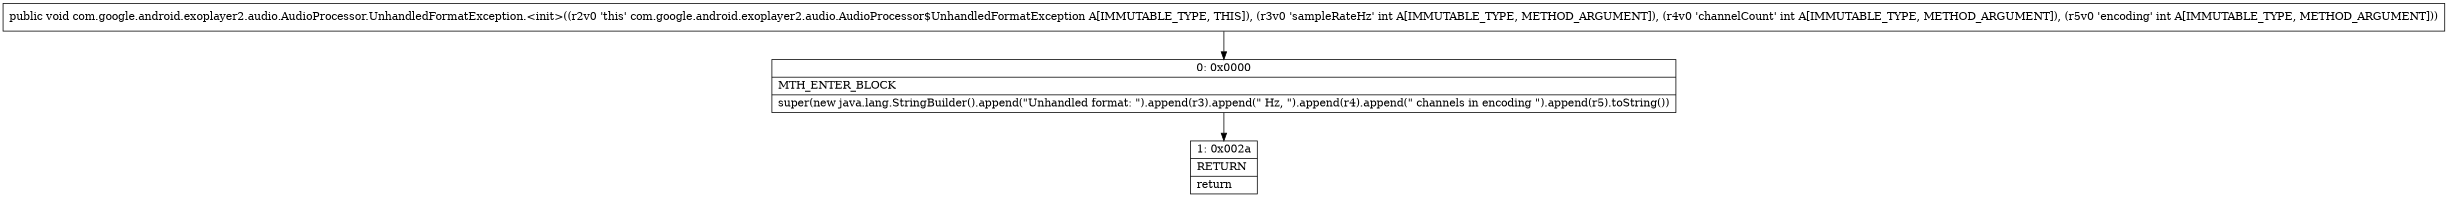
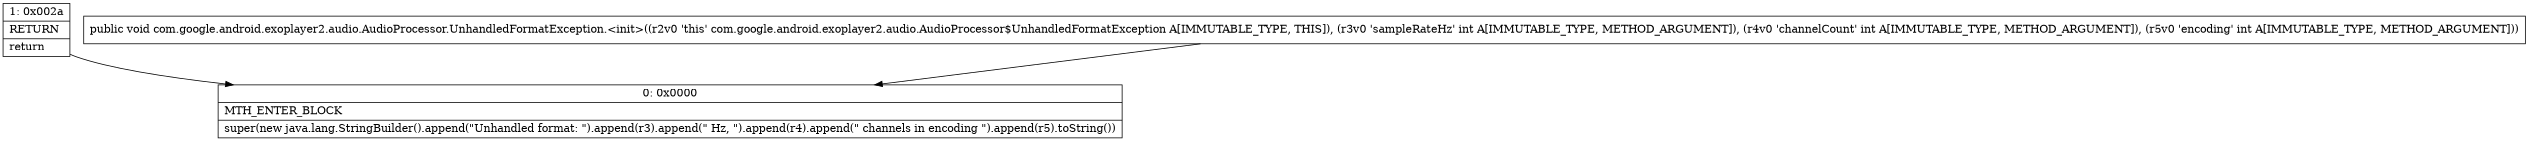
  digraph {
    node [shape=record]
    n1 [label="{0\:\ 0x0000|MTH_ENTER_BLOCK\l|super(new java.lang.StringBuilder().append(\"Unhandled format: \").append(r3).append(\" Hz, \").append(r4).append(\" channels in encoding \").append(r5).toString())\l}"]
    n2 [label="{1\:\ 0x002a|RETURN\l|return\l}"]
    n3 [label="{public void com.google.android.exoplayer2.audio.AudioProcessor.UnhandledFormatException.\<init\>((r2v0 'this' com.google.android.exoplayer2.audio.AudioProcessor$UnhandledFormatException A[IMMUTABLE_TYPE, THIS]), (r3v0 'sampleRateHz' int A[IMMUTABLE_TYPE, METHOD_ARGUMENT]), (r4v0 'channelCount' int A[IMMUTABLE_TYPE, METHOD_ARGUMENT]), (r5v0 'encoding' int A[IMMUTABLE_TYPE, METHOD_ARGUMENT])) }"]
-   n1 -> n2
+   n2 -> n1
    n3 -> n1
  }
